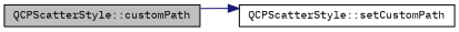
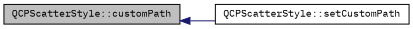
  digraph {
    rankdir=LR
    fontname="IBM Plex Mono"
    node [color=black fontname="IBM Plex Mono" fontsize=10 shape=record style=filled]
    n1 [fillcolor=grey75 fontcolor=black height=0.2 label="QCPScatterStyle::customPath" width=0.4]
    n2 [fillcolor=white height=0.2 label="QCPScatterStyle::setCustomPath" width=0.4]
-   n2 -> n1 [color=midnightblue dir=back fontname="IBM Plex Mono" fontsize=10 labelfontname=Helvetica labelfontsize=10 style=solid]
+   n1 -> n2 [color=midnightblue dir=back fontname="IBM Plex Mono" fontsize=10 labelfontname=Helvetica labelfontsize=10 style=solid]
  }
